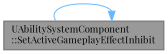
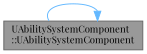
  digraph {
    rankdir=LR
    fontname="Playfair Display"
-   n1 [color=gray40 fillcolor=grey60 fontcolor=black fontname="Playfair Display" fontsize=10 height=0.2 label="UAbilitySystemComponent\l::SetActiveGameplayEffectInhibit" shape=box style=filled width=0.4]
+   n1 [color=gray40 fillcolor=grey60 fontcolor=black fontname="Playfair Display" fontsize=10 height=0.2 label="UAbilitySystemComponent\l::UAbilitySystemComponent" shape=box style=filled width=0.4]
    n1 -> n1 [color=steelblue1 fontname="Playfair Display" fontsize=10 labelfontname=Helvetica labelfontsize=10 style=solid]
  }
